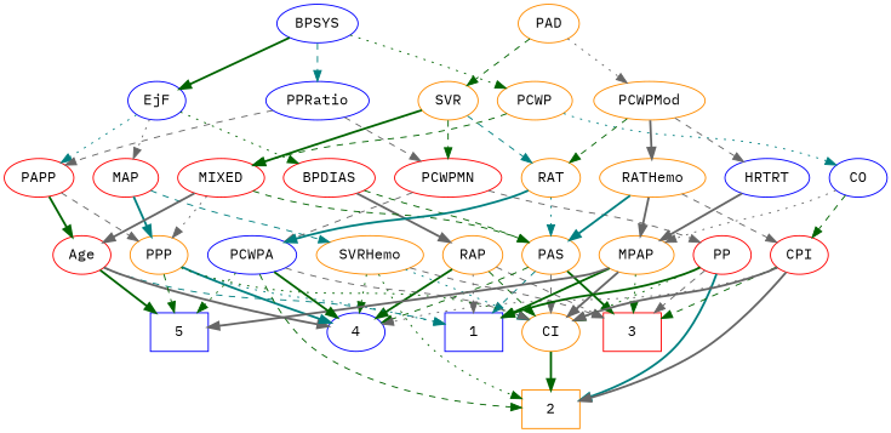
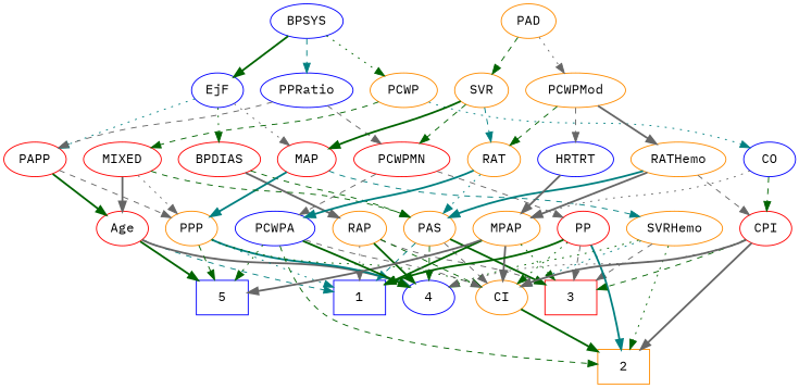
  strict digraph {
    fontname="IBM Plex Mono"
    node [color=darkorange fontname="IBM Plex Mono"]
    edge [color=darkgreen fontname="IBM Plex Mono" style=dashed]
    1 [color=blue height=0.5 shape=box width=0.75]
    2 [height=0.5 shape=box width=0.75]
    3 [color=red height=0.5 shape=box width=0.75]
    4 [color=blue height=0.5 shape=ellipse width=0.75]
    5 [color=blue height=0.5 shape=box width=0.75]
    Age [color=red height=0.5 width=0.75]
    EjF [color=blue height=0.5 width=0.75]
    BPDIAS [color=red height=0.5 width=1.1735]
    MAP [color=red height=0.5 width=0.84854]
    PAPP [color=red height=0.5 width=0.88464]
    RAP [height=0.5 width=0.77632]
    PAS [height=0.5 width=0.75]
    PPP [height=0.5 width=0.75]
    SVRHemo [height=0.5 width=1.3902]
    CI [height=0.5 width=0.75]
    MIXED [color=red height=0.5 width=1.1193]
    MPAP [height=0.5 width=0.97491]
    BPSYS [color=blue height=0.5 width=1.0471]
    PPRatio [color=blue height=0.5 width=1.1013]
    PCWP [height=0.5 width=0.97491]
    PCWPMN [color=red height=0.5 width=1.3902]
    CO [color=blue height=0.5 width=0.75]
    PCWPA [color=blue height=0.5 width=1.1555]
    PP [color=red height=0.5 width=0.75]
    CPI [color=red height=0.5 width=0.75]
    PAD [height=0.5 width=0.79437]
    SVR [height=0.5 width=0.77632]
    PCWPMod [height=0.5 width=1.4443]
    RAT [height=0.5 width=0.75827]
    RATHemo [height=0.5 width=1.3721]
    HRTRT [color=blue height=0.5 width=1.1013]
    Age -> 1 [color=teal]
    Age -> 4 [color=gray40 style=bold]
    Age -> 5 [style=bold]
    EjF -> BPDIAS [style=dotted]
    EjF -> MAP [color=gray40 style=dotted]
    EjF -> PAPP [color=teal style=dotted]
    BPDIAS -> RAP [color=gray40 style=bold]
    BPDIAS -> PAS
    MAP -> PPP [color=teal style=bold]
    MAP -> SVRHemo [color=teal]
    PAPP -> Age [style=bold]
    PAPP -> PPP [color=gray40]
    RAP -> 1 [color=gray40 style=dotted]
    RAP -> 3 [color=gray40]
    RAP -> 4 [style=bold]
    RAP -> CI
    PAS -> 1 [color=teal]
    PAS -> 3 [style=bold]
    PAS -> 4
    PAS -> CI [color=gray40]
    PPP -> 1 [color=teal style=dotted]
    PPP -> 4 [color=teal style=bold]
    PPP -> 5
    PPP -> CI [style=dotted]
    SVRHemo -> 2 [style=dotted]
    SVRHemo -> 3 [color=gray40]
    SVRHemo -> 4 [style=dotted]
    SVRHemo -> CI [color=teal style=dotted]
    CI -> 2 [style=bold]
    MIXED -> Age [color=gray40 style=bold]
    MIXED -> PAS
    MIXED -> PPP [color=gray40 style=dotted]
    MPAP -> 1 [style=bold]
    MPAP -> 3 [style=dotted]
    MPAP -> 5 [color=gray40 style=bold]
    MPAP -> CI [color=gray40 style=bold]
    BPSYS -> EjF [style=bold]
    BPSYS -> PPRatio [color=teal]
    BPSYS -> PCWP [style=dotted]
    PPRatio -> PAPP [color=gray40]
    PPRatio -> PCWPMN [color=gray40]
    PCWP -> MIXED
    PCWP -> CO [color=teal style=dotted]
    PCWPMN -> PCWPA [color=gray40]
    PCWPMN -> PP [color=gray40]
    CO -> MPAP [color=gray40 style=dotted]
    CO -> CPI
    PCWPA -> 2
    PCWPA -> 4 [style=bold]
    PCWPA -> 5 [style=dotted]
    PCWPA -> CI [color=gray40]
    PP -> 1 [style=bold]
    PP -> 2 [color=teal style=bold]
    PP -> 3 [color=gray40]
    PP -> CI [style=dotted]
    CPI -> 2 [color=gray40 style=bold]
    CPI -> 3
    CPI -> 4 [color=gray40 style=dotted]
    CPI -> CI [color=gray40 style=bold]
    PAD -> SVR
    PAD -> PCWPMod [color=gray40 style=dotted]
-   SVR -> MIXED [style=bold]
+   SVR -> MAP [style=bold]
    SVR -> PCWPMN
    SVR -> RAT [color=teal]
    PCWPMod -> RAT
    PCWPMod -> RATHemo [color=gray40 style=bold]
    PCWPMod -> HRTRT [color=gray40]
    RAT -> PAS [color=teal style=dotted]
    RAT -> PCWPA [color=teal style=bold]
    RATHemo -> PAS [color=teal style=bold]
    RATHemo -> MPAP [color=gray40 style=bold]
    RATHemo -> CPI [color=gray40]
    HRTRT -> MPAP [color=gray40 style=bold]
  }
